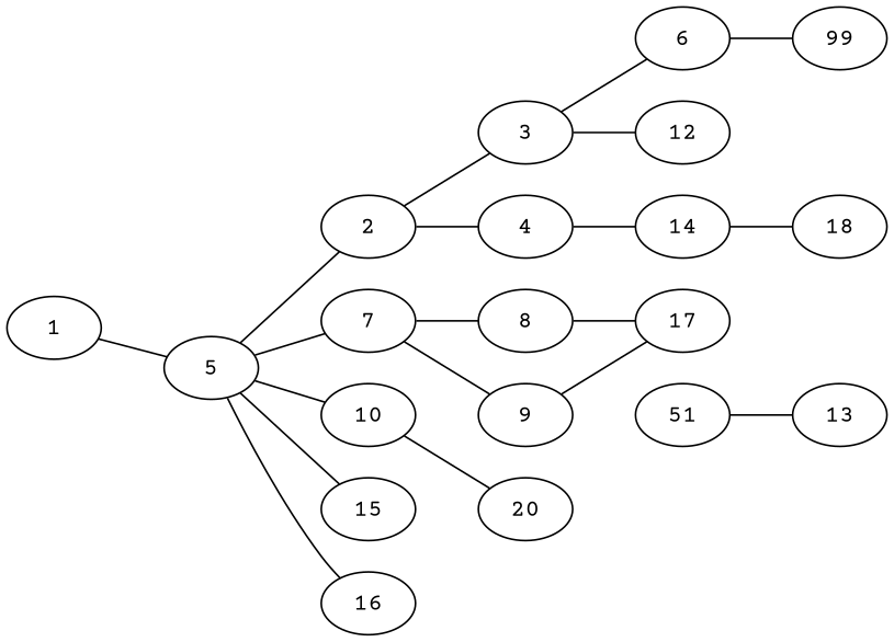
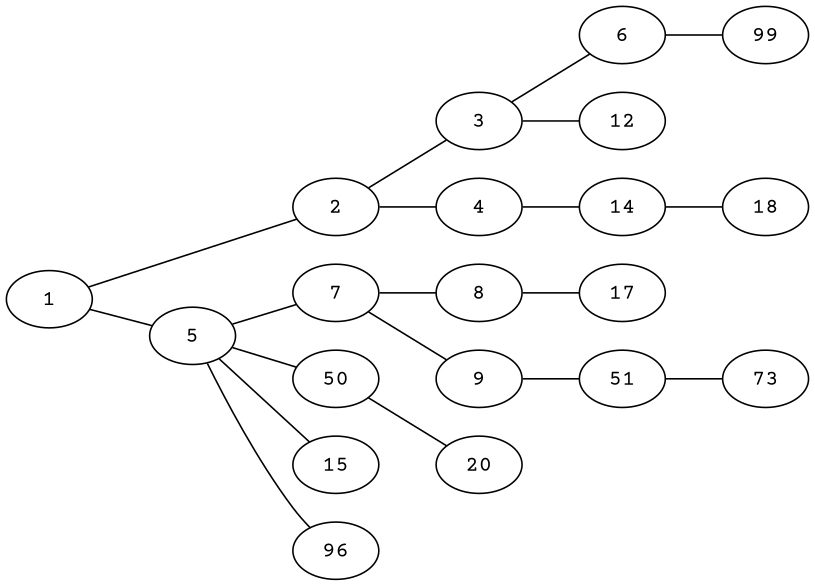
  graph {
    fontname="Courier Prime"
    rankdir=LR
    node [fontname="Courier Prime"]
    edge [fontname="Courier Prime"]
    1
    2
    5
    3
    4
    7
-   10
+   10 [label=50]
    15
-   16
+   16 [label=96]
    6
    12
    14
    8
    9
    20
    n16 [label=99]
    18
    17
    n19 [label=51]
-   13
-   5 -- 2
+   13 [label=73]
+   1 -- 2
    1 -- 5
    2 -- 3
    2 -- 4
    5 -- 7
    5 -- 10
    5 -- 15
    5 -- 16
    3 -- 6
    3 -- 12
    4 -- 14
    7 -- 8
    7 -- 9
    10 -- 20
    6 -- n16
    14 -- 18
    8 -- 17
-   9 -- 17
+   9 -- n19
    n19 -- 13
  }
